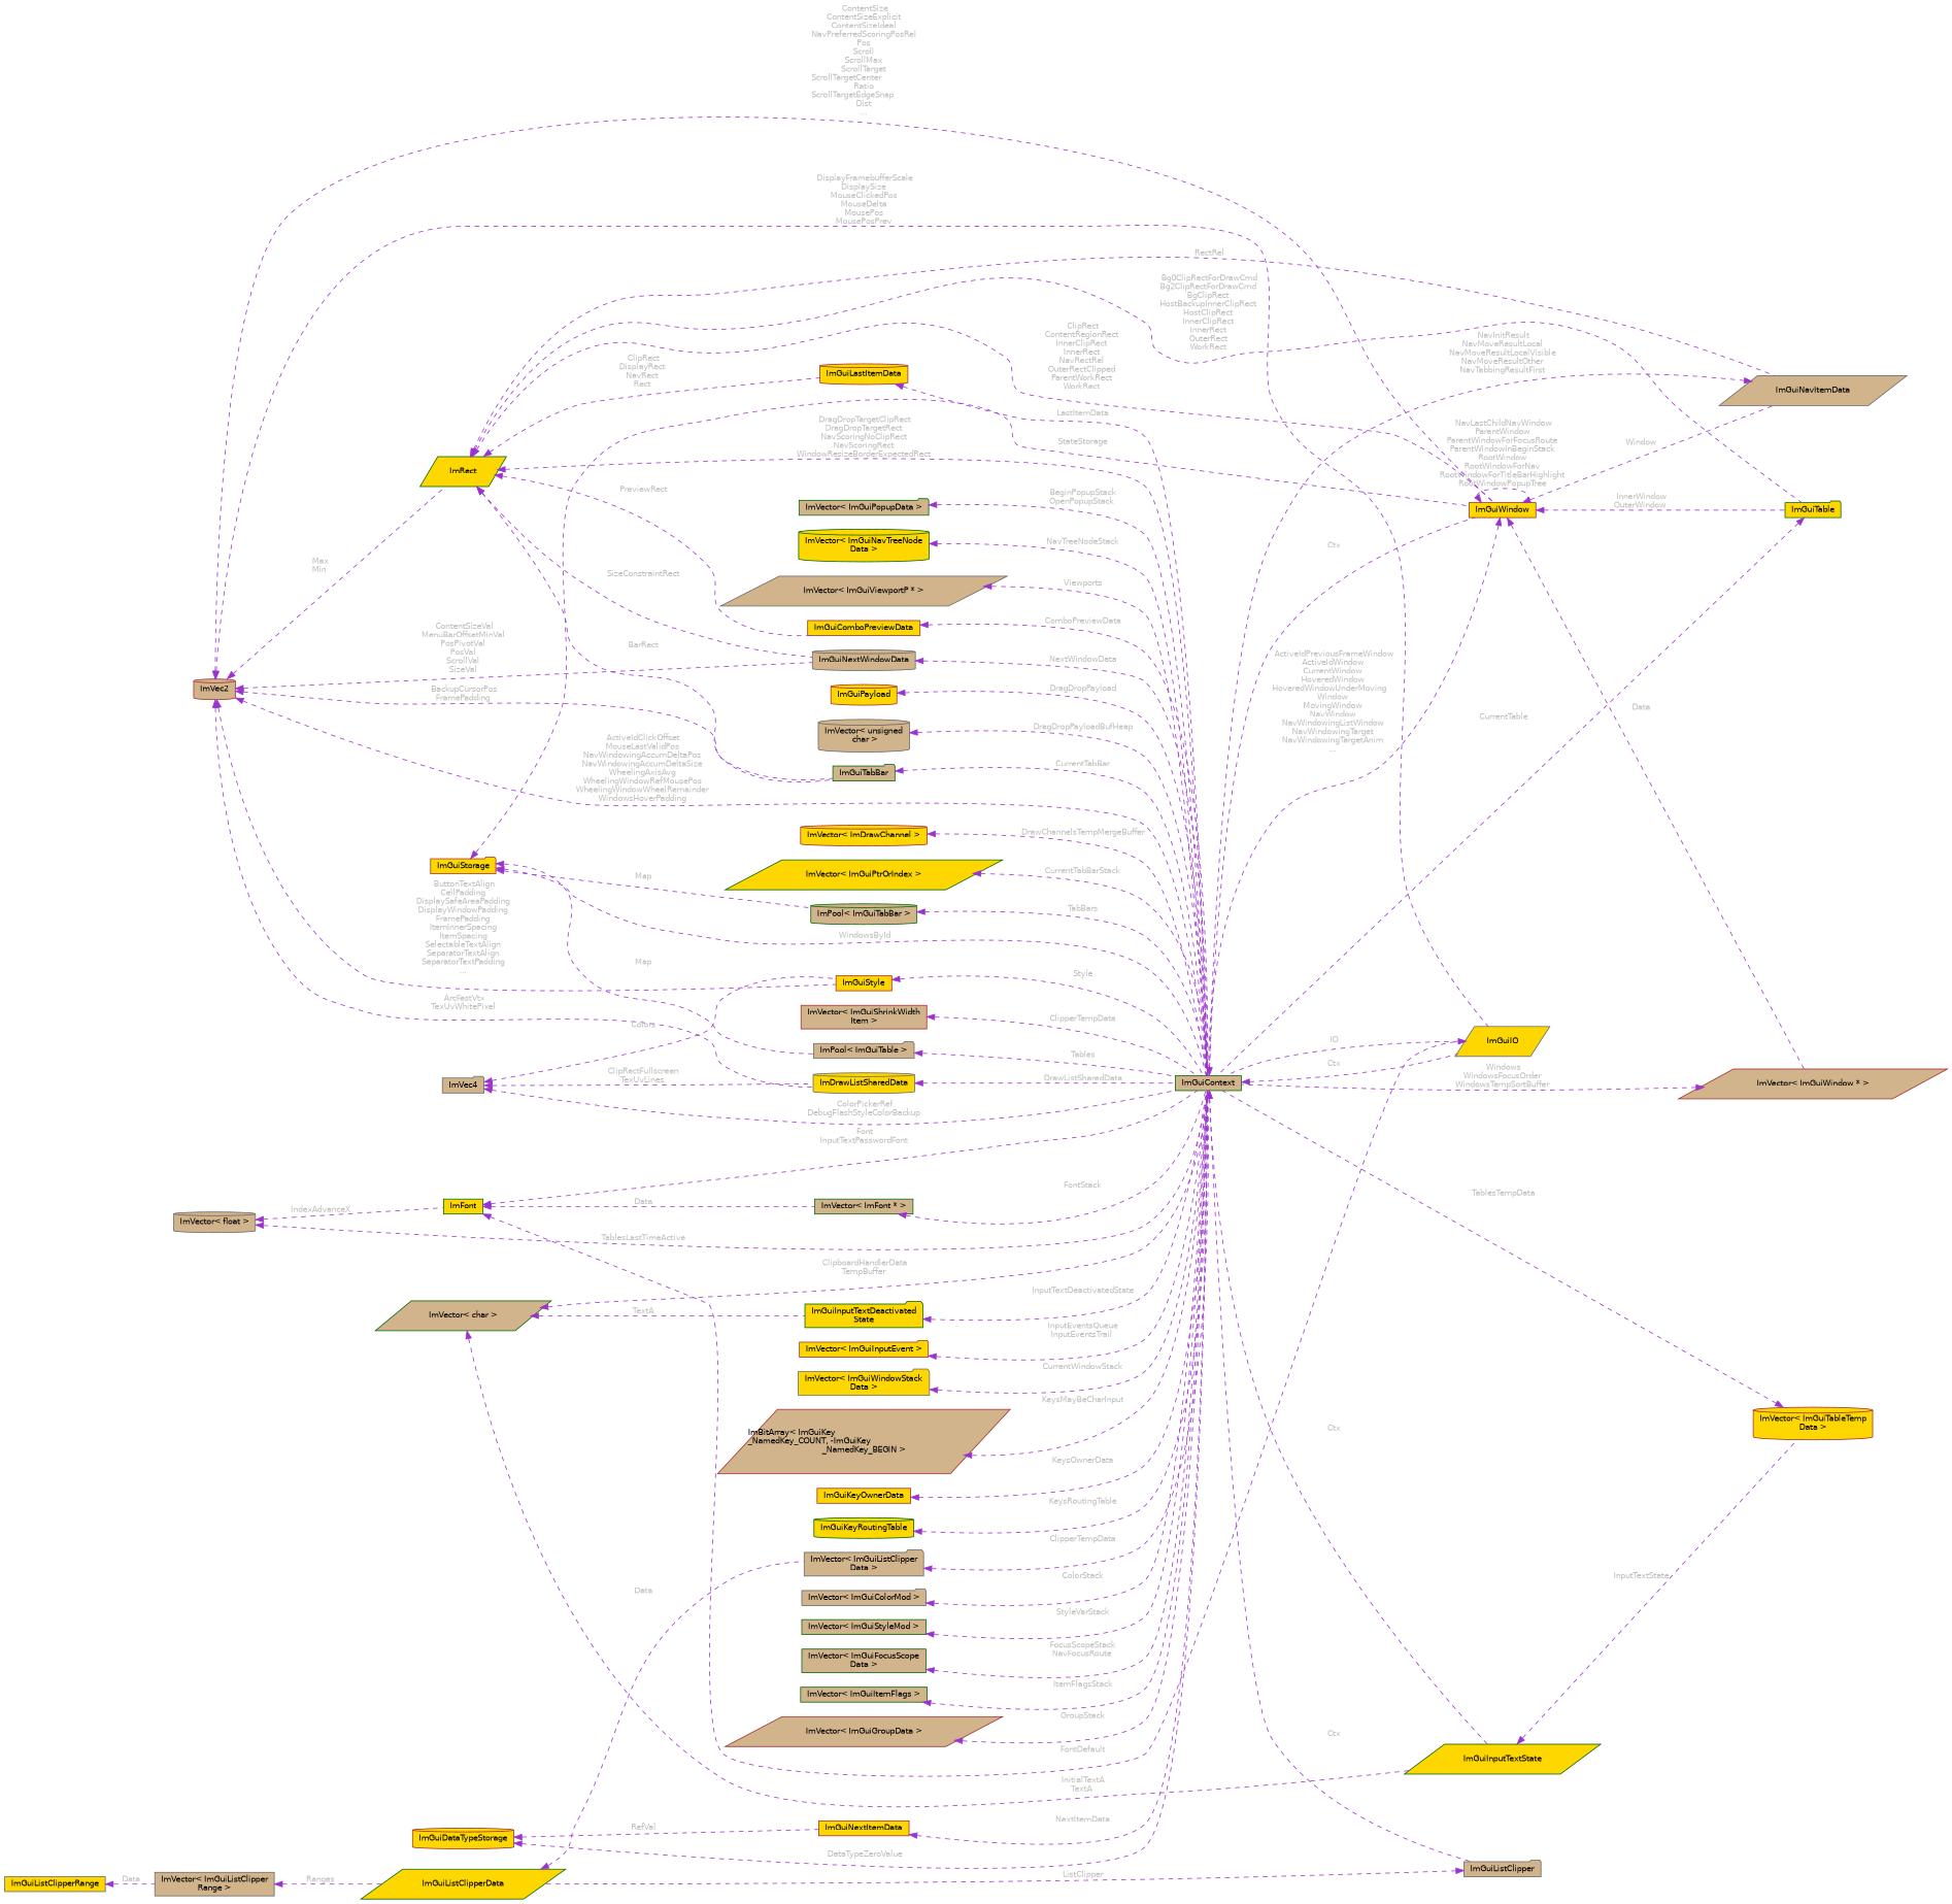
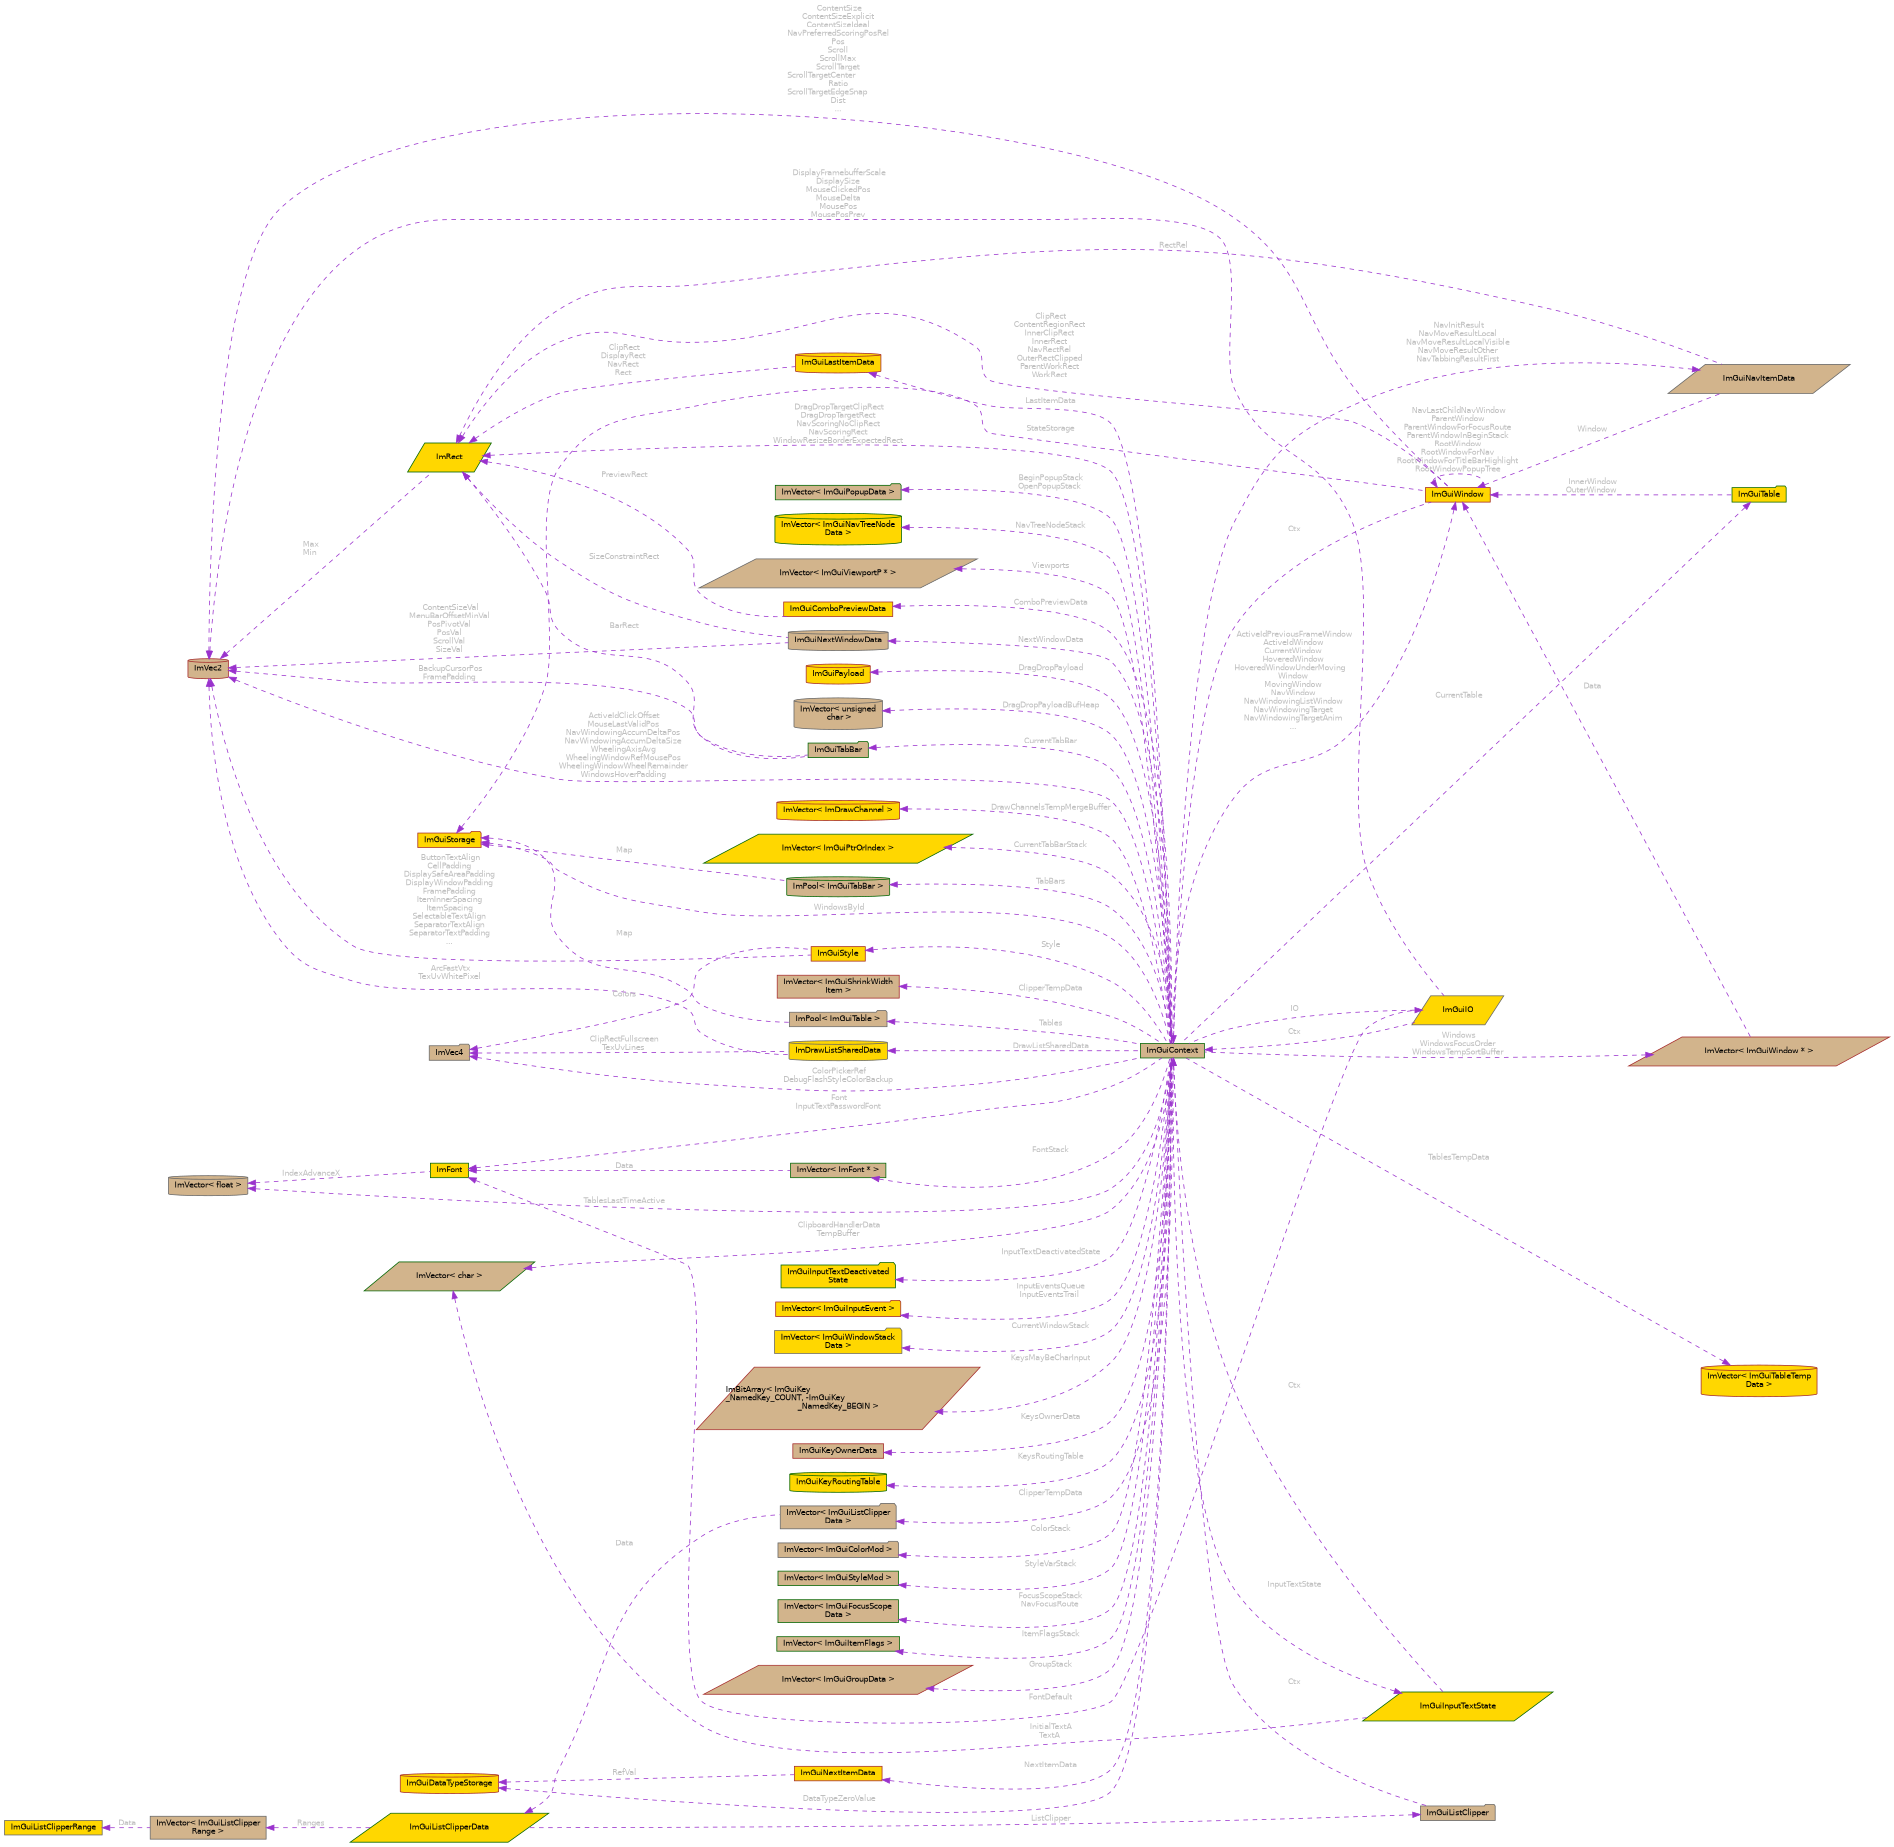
  digraph {
    rankdir=LR
    node [color=darkgreen fillcolor=gold fontname=Helvetica fontsize=10 shape=box style=filled]
    edge [color=darkorchid3 dir=back fontcolor=grey fontname=Helvetica fontsize=10 labelfontname=Helvetica labelfontsize=10 style=dashed]
    n1 [fontcolor=black height=0.2 label=ImGuiListClipperData shape=parallelogram width=0.4]
    n2 [color=gray40 fillcolor=tan height=0.2 label="ImVector\< ImGuiListClipper\lData \>" shape=folder width=0.4]
    n3 [fillcolor=tan height=0.2 label=ImGuiContext width=0.4]
    n4 [color=gray40 fillcolor=tan height=0.2 label=ImGuiListClipper shape=folder width=0.4]
    n5 [color=gray40 height=0.2 label=ImGuiIO shape=parallelogram width=0.4]
    n6 [color=brown height=0.2 label=ImGuiWindow width=0.4]
    n7 [height=0.2 label=ImGuiInputTextState shape=parallelogram width=0.4]
    n8 [color=brown fillcolor=tan height=0.2 label="ImVector\< ImGuiWindow * \>" shape=parallelogram width=0.4]
    n9 [color=gray40 fillcolor=tan height=0.2 label=ImGuiNavItemData shape=parallelogram width=0.4]
    n10 [height=0.2 label=ImGuiTable shape=folder width=0.4]
    n11 [color=brown fillcolor=tan height=0.2 label=ImVec2 shape=cylinder width=0.4]
    n12 [color=brown height=0.2 label=ImGuiStyle width=0.4]
    n13 [color=gray40 height=0.2 label=ImDrawListSharedData shape=cylinder width=0.4]
    n14 [height=0.2 label=ImRect shape=parallelogram width=0.4]
    n15 [color=gray40 fillcolor=tan height=0.2 label=ImGuiNextWindowData shape=cylinder width=0.4]
    n16 [fillcolor=tan height=0.2 label=ImGuiTabBar shape=folder width=0.4]
    n17 [color=brown height=0.2 label=ImGuiComboPreviewData width=0.4]
    n18 [color=brown height=0.2 label=ImGuiLastItemData shape=cylinder width=0.4]
    n19 [height=0.2 label=ImFont width=0.4]
    n20 [fillcolor=tan height=0.2 label="ImVector\< ImFont * \>" width=0.4]
    n21 [color=gray40 fillcolor=tan height=0.2 label="ImVector\< float \>" shape=cylinder width=0.4]
    n22 [color=gray40 fillcolor=tan height=0.2 label=ImVec4 shape=folder width=0.4]
    n23 [color=brown height=0.2 label="ImVector\< ImGuiInputEvent \>" shape=folder width=0.4]
    n24 [color=brown height=0.2 label=ImGuiStorage shape=folder width=0.4]
    n25 [color=gray40 fillcolor=tan height=0.2 label="ImPool\< ImGuiTable \>" shape=folder width=0.4]
    n26 [fillcolor=tan height=0.2 label="ImPool\< ImGuiTabBar \>" shape=cylinder width=0.4]
    n27 [color=gray40 height=0.2 label="ImVector\< ImGuiWindowStack\lData \>" shape=folder width=0.4]
    n28 [color=brown fillcolor=tan height=0.2 label="ImBitArray\< ImGuiKey\l_NamedKey_COUNT, -ImGuiKey\l_NamedKey_BEGIN \>" shape=parallelogram width=0.4]
-   n29 [color=brown height=0.2 label=ImGuiKeyOwnerData width=0.4]
+   n29 [color=brown fillcolor=tan height=0.2 label=ImGuiKeyOwnerData width=0.4]
    n30 [height=0.2 label=ImGuiKeyRoutingTable shape=cylinder width=0.4]
    n31 [color=brown height=0.2 label=ImGuiNextItemData width=0.4]
    n32 [color=brown height=0.2 label=ImGuiDataTypeStorage shape=cylinder width=0.4]
    n33 [color=gray40 fillcolor=tan height=0.2 label="ImVector\< ImGuiColorMod \>" shape=folder width=0.4]
    n34 [fillcolor=tan height=0.2 label="ImVector\< ImGuiStyleMod \>" width=0.4]
    n35 [fillcolor=tan height=0.2 label="ImVector\< ImGuiFocusScope\lData \>" width=0.4]
    n36 [fillcolor=tan height=0.2 label="ImVector\< ImGuiItemFlags \>" width=0.4]
    n37 [color=brown fillcolor=tan height=0.2 label="ImVector\< ImGuiGroupData \>" shape=parallelogram width=0.4]
    n38 [fillcolor=tan height=0.2 label="ImVector\< ImGuiPopupData \>" shape=folder width=0.4]
    n39 [height=0.2 label="ImVector\< ImGuiNavTreeNode\lData \>" shape=cylinder width=0.4]
    n40 [color=gray40 fillcolor=tan height=0.2 label="ImVector\< ImGuiViewportP * \>" shape=parallelogram width=0.4]
    n41 [color=brown height=0.2 label=ImGuiPayload shape=cylinder width=0.4]
    n42 [color=gray40 fillcolor=tan height=0.2 label="ImVector\< unsigned\l char \>" shape=cylinder width=0.4]
    n43 [color=brown height=0.2 label="ImVector\< ImGuiTableTemp\lData \>" shape=cylinder width=0.4]
    n44 [color=brown height=0.2 label="ImVector\< ImDrawChannel \>" shape=cylinder width=0.4]
    n45 [height=0.2 label="ImVector\< ImGuiPtrOrIndex \>" shape=parallelogram width=0.4]
    n46 [color=brown fillcolor=tan height=0.2 label="ImVector\< ImGuiShrinkWidth\lItem \>" width=0.4]
    n47 [fillcolor=tan height=0.2 label="ImVector\< char \>" shape=parallelogram width=0.4]
    n48 [height=0.2 label="ImGuiInputTextDeactivated\lState" shape=folder width=0.4]
    n49 [color=gray40 fillcolor=tan height=0.2 label="ImVector\< ImGuiListClipper\lRange \>" width=0.4]
    n50 [color=gray40 height=0.2 label=ImGuiListClipperRange width=0.4]
    n1 -> n2 [label=" Data"]
    n2 -> n3 [label=" ClipperTempData"]
    n3 -> n4 [label=" Ctx"]
    n3 -> n5 [label=" Ctx"]
    n3 -> n6 [label=" Ctx"]
    n3 -> n7 [label=" Ctx"]
    n4 -> n1 [label=" ListClipper"]
    n5 -> n3 [label=" IO"]
    n6 -> n3 [label=" ActiveIdPreviousFrameWindow\nActiveIdWindow\nCurrentWindow\nHoveredWindow\nHoveredWindowUnderMoving\lWindow\nMovingWindow\nNavWindow\nNavWindowingListWindow\nNavWindowingTarget\nNavWindowingTargetAnim\n..."]
    n6 -> n6 [label=" NavLastChildNavWindow\nParentWindow\nParentWindowForFocusRoute\nParentWindowInBeginStack\nRootWindow\nRootWindowForNav\nRootWindowForTitleBarHighlight\nRootWindowPopupTree"]
    n6 -> n8 [label=" Data"]
    n6 -> n9 [label=" Window"]
    n6 -> n10 [label=" InnerWindow\nOuterWindow"]
-   n7 -> n43 [label=" InputTextState"]
+   n7 -> n3 [label=" InputTextState"]
    n8 -> n3 [label=" Windows\nWindowsFocusOrder\nWindowsTempSortBuffer"]
    n9 -> n3 [label=" NavInitResult\nNavMoveResultLocal\nNavMoveResultLocalVisible\nNavMoveResultOther\nNavTabbingResultFirst"]
    n10 -> n3 [label=" CurrentTable"]
    n11 -> n3 [label=" ActiveIdClickOffset\nMouseLastValidPos\nNavWindowingAccumDeltaPos\nNavWindowingAccumDeltaSize\nWheelingAxisAvg\nWheelingWindowRefMousePos\nWheelingWindowWheelRemainder\nWindowsHoverPadding"]
    n11 -> n5 [label=" DisplayFramebufferScale\nDisplaySize\nMouseClickedPos\nMouseDelta\nMousePos\nMousePosPrev"]
    n11 -> n6 [label=" ContentSize\nContentSizeExplicit\nContentSizeIdeal\nNavPreferredScoringPosRel\nPos\nScroll\nScrollMax\nScrollTarget\nScrollTargetCenter\lRatio\nScrollTargetEdgeSnap\lDist\n..."]
    n11 -> n12 [label=" ButtonTextAlign\nCellPadding\nDisplaySafeAreaPadding\nDisplayWindowPadding\nFramePadding\nItemInnerSpacing\nItemSpacing\nSelectableTextAlign\nSeparatorTextAlign\nSeparatorTextPadding\n..."]
    n11 -> n13 [label=" ArcFastVtx\nTexUvWhitePixel"]
    n11 -> n14 [label=" Max\nMin"]
    n11 -> n15 [label=" ContentSizeVal\nMenuBarOffsetMinVal\nPosPivotVal\nPosVal\nScrollVal\nSizeVal"]
    n11 -> n16 [label=" BackupCursorPos\nFramePadding"]
    n12 -> n3 [label=" Style"]
    n13 -> n3 [label=" DrawListSharedData"]
    n14 -> n3 [label=" DragDropTargetClipRect\nDragDropTargetRect\nNavScoringNoClipRect\nNavScoringRect\nWindowResizeBorderExpectedRect"]
    n14 -> n6 [label=" ClipRect\nContentRegionRect\nInnerClipRect\nInnerRect\nNavRectRel\nOuterRectClipped\nParentWorkRect\nWorkRect"]
    n14 -> n9 [label=" RectRel"]
-   n14 -> n10 [label=" Bg0ClipRectForDrawCmd\nBg2ClipRectForDrawCmd\nBgClipRect\nHostBackupInnerClipRect\nHostClipRect\nInnerClipRect\nInnerRect\nOuterRect\nWorkRect"]
    n14 -> n15 [label=" SizeConstraintRect"]
    n14 -> n16 [label=" BarRect"]
    n14 -> n17 [label=" PreviewRect"]
    n14 -> n18 [label=" ClipRect\nDisplayRect\nNavRect\nRect"]
    n15 -> n3 [label=" NextWindowData"]
    n16 -> n3 [label=" CurrentTabBar"]
    n17 -> n3 [label=" ComboPreviewData"]
    n18 -> n3 [label=" LastItemData"]
    n19 -> n3 [label=" Font\nInputTextPasswordFont"]
    n19 -> n5 [label=" FontDefault"]
    n19 -> n20 [label=" Data"]
    n20 -> n3 [label=" FontStack"]
    n21 -> n3 [label=" TablesLastTimeActive"]
    n21 -> n19 [label=" IndexAdvanceX"]
    n22 -> n3 [label=" ColorPickerRef\nDebugFlashStyleColorBackup"]
    n22 -> n12 [label=" Colors"]
    n22 -> n13 [label=" ClipRectFullscreen\nTexUvLines"]
    n23 -> n3 [label=" InputEventsQueue\nInputEventsTrail"]
    n24 -> n3 [label=" WindowsById"]
    n24 -> n6 [label=" StateStorage"]
    n24 -> n25 [label=" Map"]
    n24 -> n26 [label=" Map"]
    n25 -> n3 [label=" Tables"]
    n26 -> n3 [label=" TabBars"]
    n27 -> n3 [label=" CurrentWindowStack"]
    n28 -> n3 [label=" KeysMayBeCharInput"]
    n29 -> n3 [label=" KeysOwnerData"]
    n30 -> n3 [label=" KeysRoutingTable"]
    n31 -> n3 [label=" NextItemData"]
    n32 -> n3 [label=" DataTypeZeroValue"]
    n32 -> n31 [label=" RefVal"]
    n33 -> n3 [label=" ColorStack"]
    n34 -> n3 [label=" StyleVarStack"]
    n35 -> n3 [label=" FocusScopeStack\nNavFocusRoute"]
    n36 -> n3 [label=" ItemFlagsStack"]
    n37 -> n3 [label=" GroupStack"]
    n38 -> n3 [label=" BeginPopupStack\nOpenPopupStack"]
    n39 -> n3 [label=" NavTreeNodeStack"]
    n40 -> n3 [label=" Viewports"]
    n41 -> n3 [label=" DragDropPayload"]
    n42 -> n3 [label=" DragDropPayloadBufHeap"]
    n43 -> n3 [label=" TablesTempData"]
    n44 -> n3 [label=" DrawChannelsTempMergeBuffer"]
    n45 -> n3 [label=" CurrentTabBarStack"]
    n46 -> n3 [label=" ClipperTempData"]
    n47 -> n3 [label=" ClipboardHandlerData\nTempBuffer"]
    n47 -> n7 [label=" InitialTextA\nTextA"]
-   n47 -> n48 [label=" TextA"]
    n48 -> n3 [label=" InputTextDeactivatedState"]
    n49 -> n1 [label=" Ranges"]
    n50 -> n49 [label=" Data"]
  }
